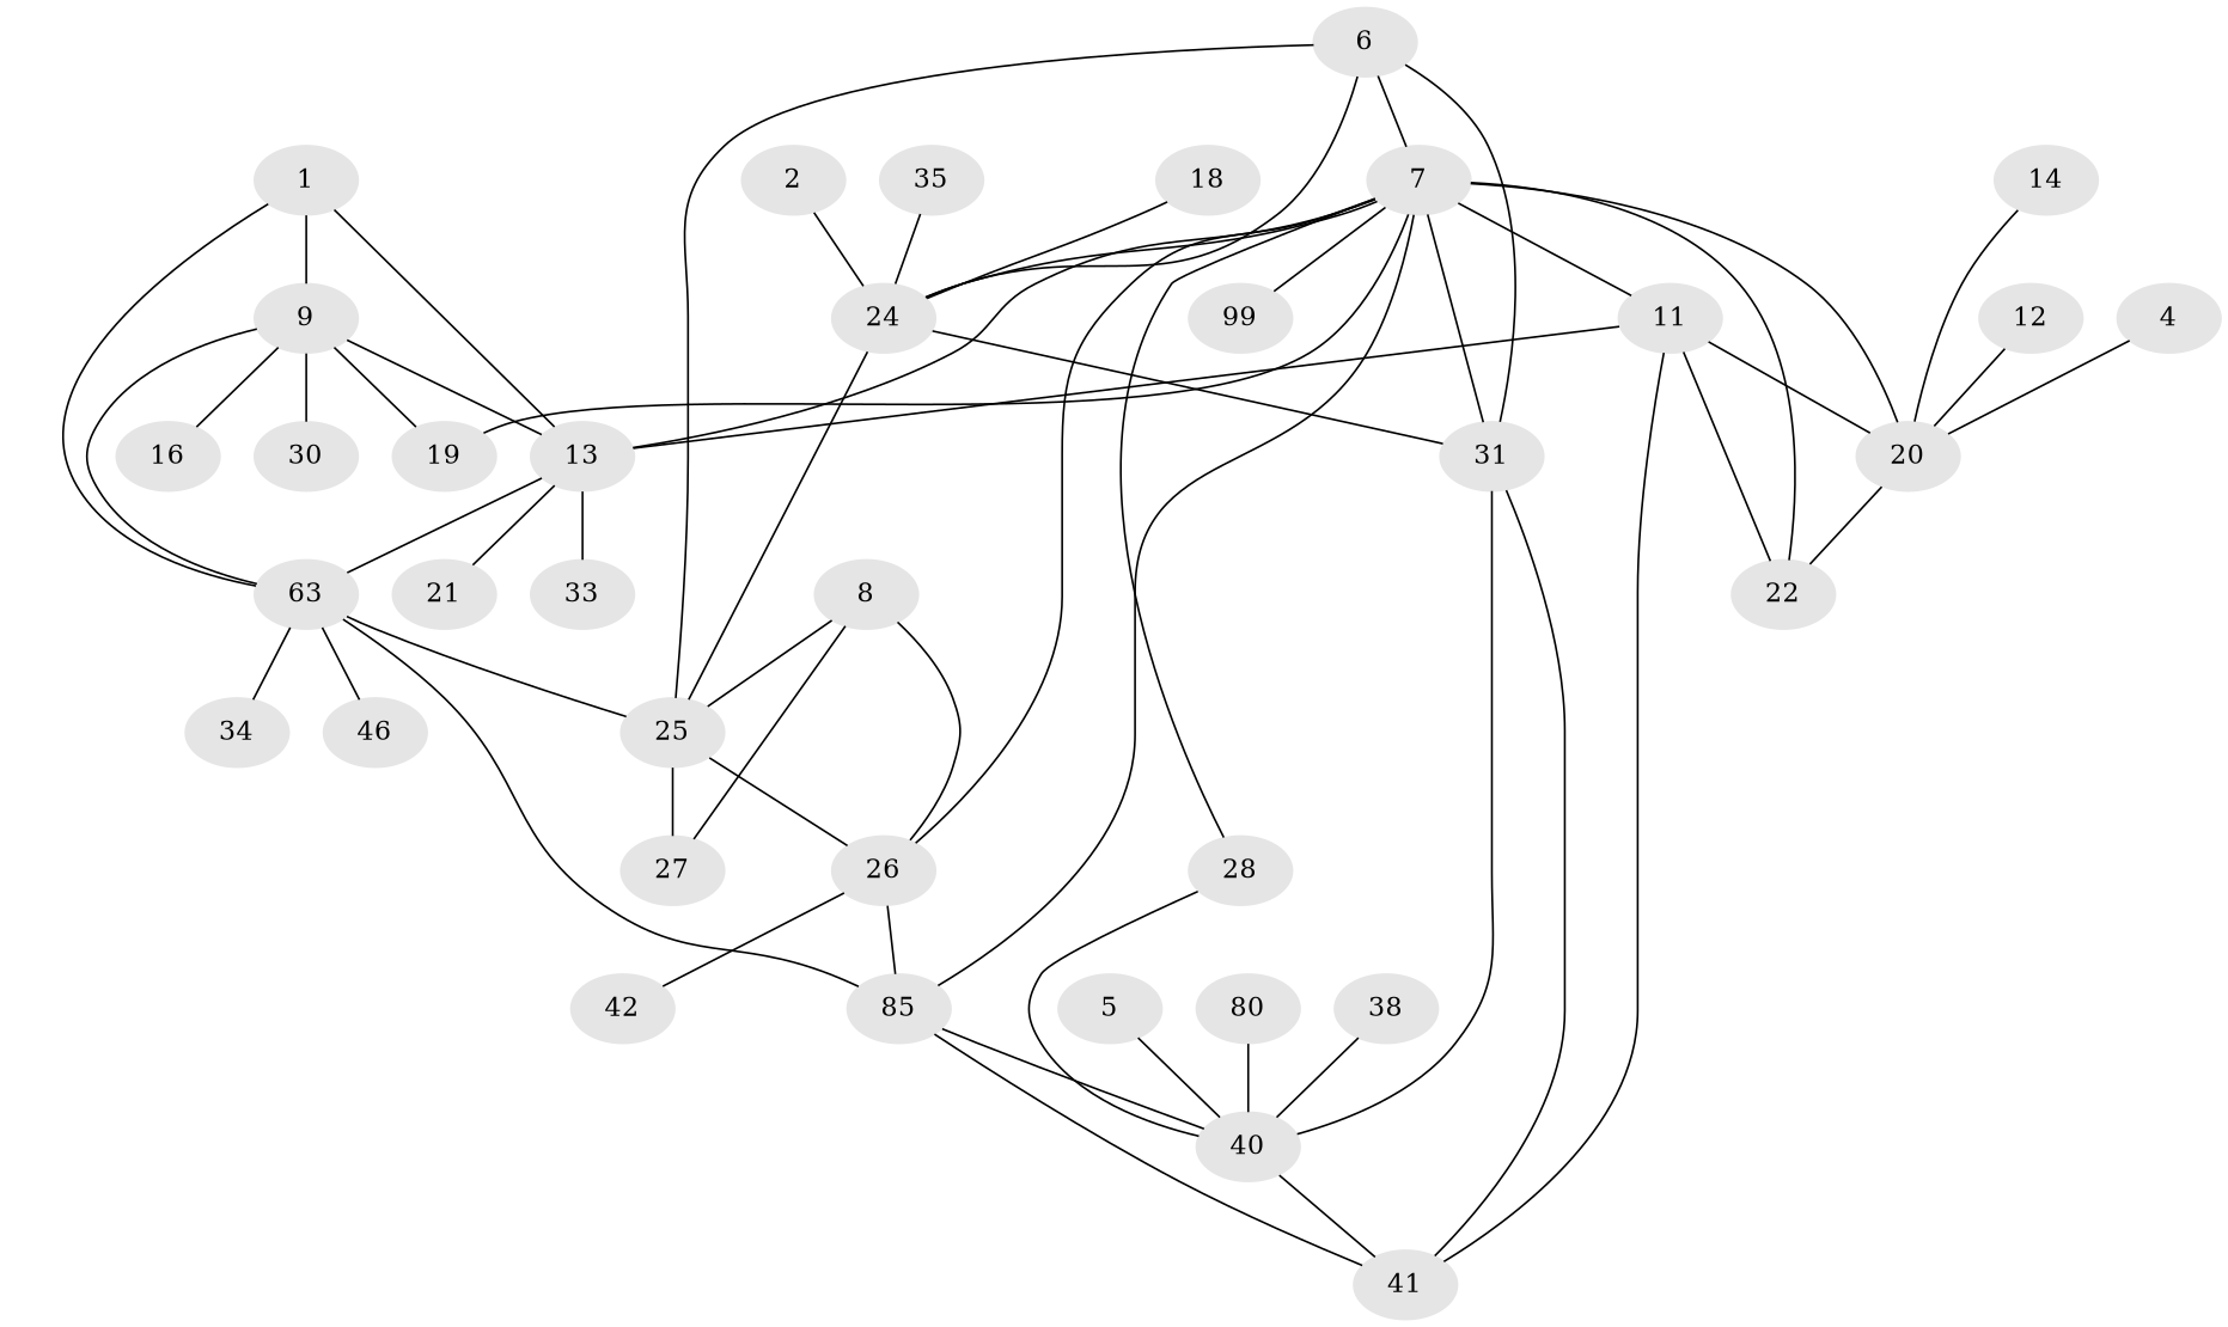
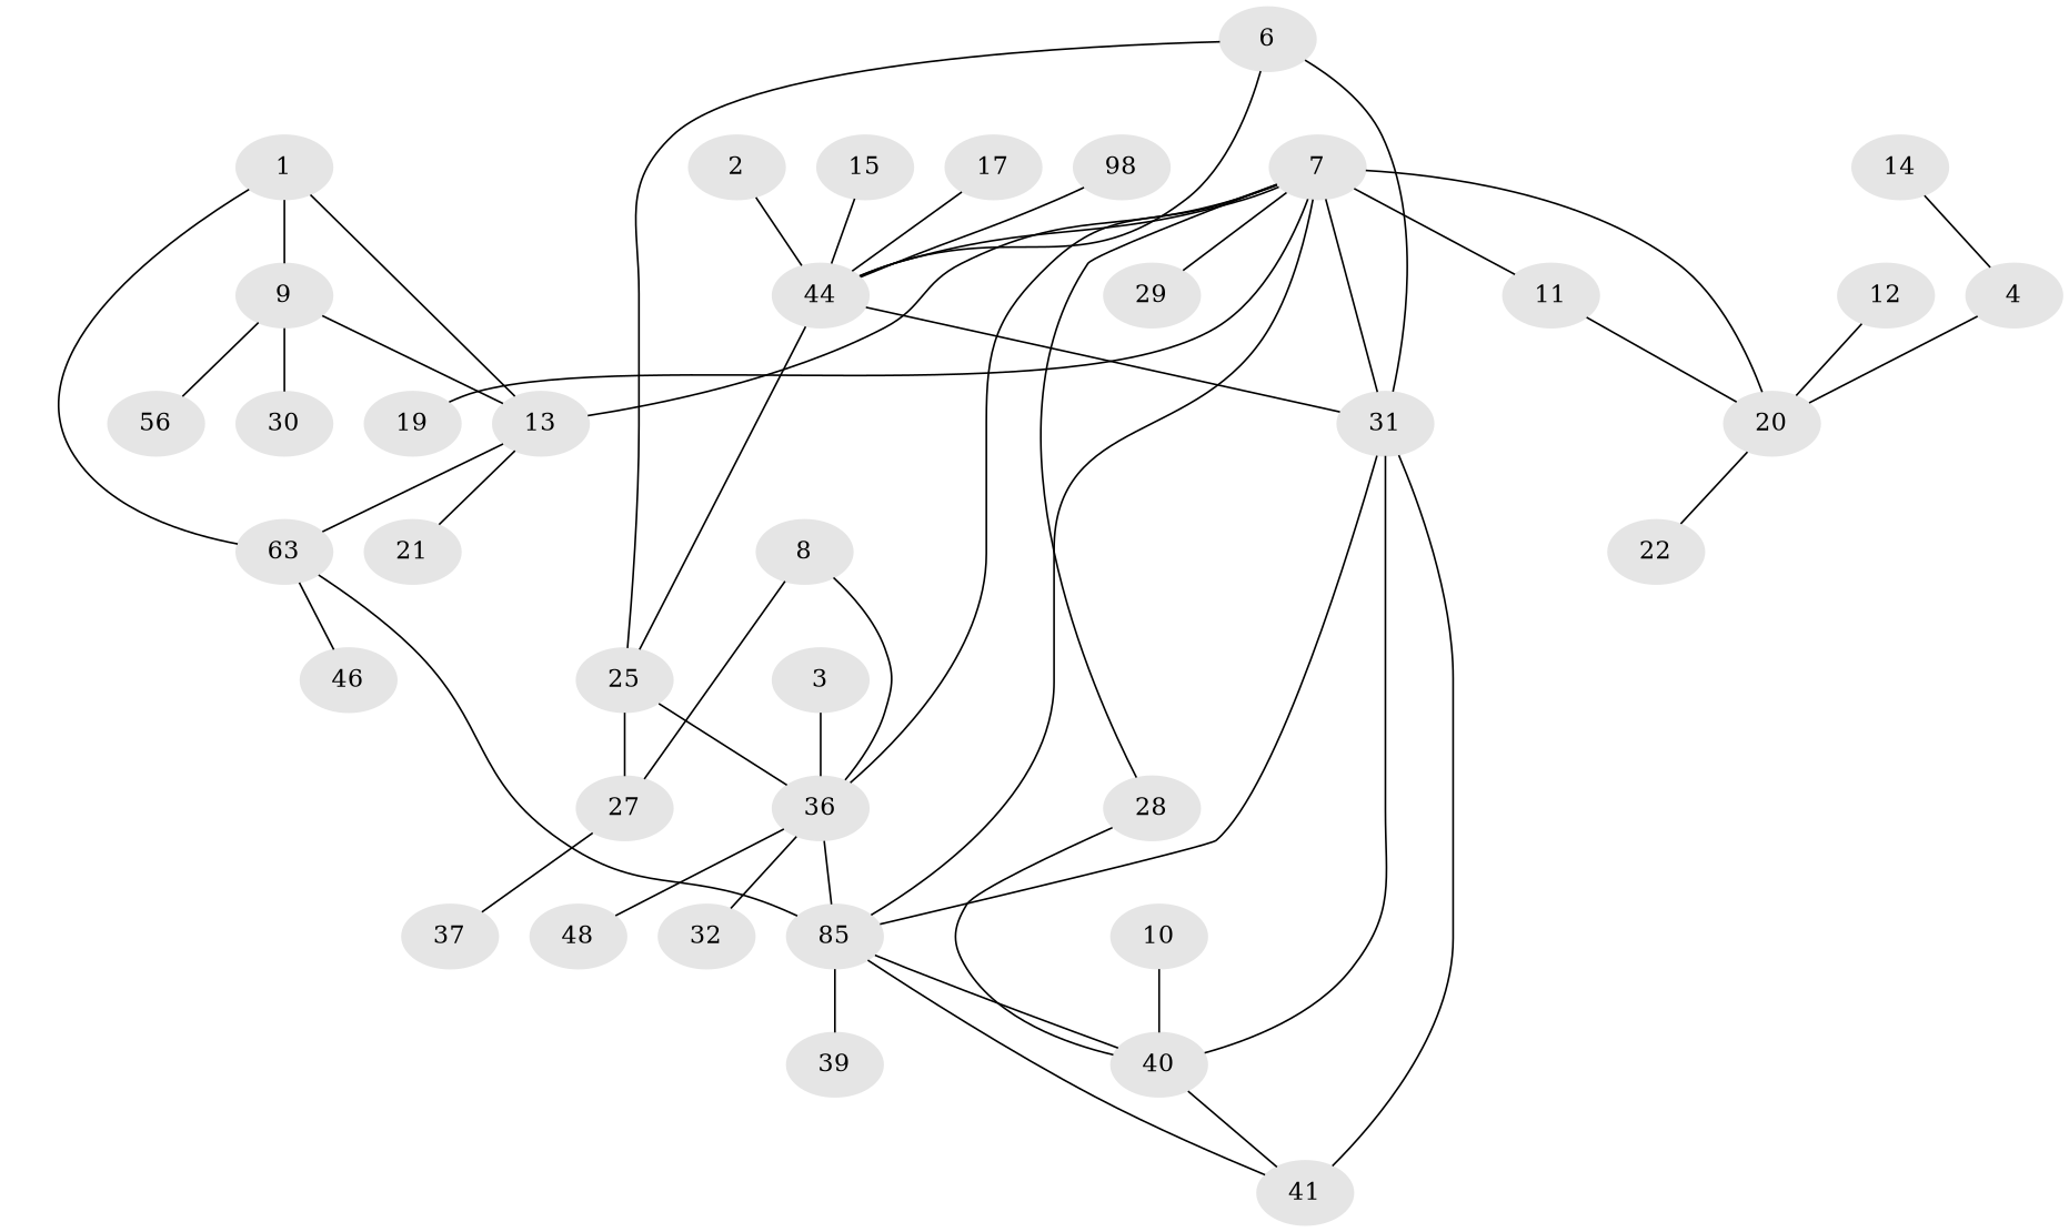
  graph {
    node [color=gray90 style=filled]
    edge [weight=1.0]
    1
    9
    13
    n4 [label=63]
    19
-   16
+   16 [label=56]
    30
    21
-   33
    25
    n11 [label=85]
-   34
    n13 [label=46]
    2
-   24
+   24 [label=44]
    31
-   26
-   42
+   3
+   26 [label=36]
+   32
+   42 [label=48]
    4
    20
    22
-   5
    40
    41
    6
    7
    11
    28
-   29 [label=99]
+   29
    27
+   39
    8
-   10 [label=80]
+   37
+   10
    12
    14
-   15 [label=35]
-   18
-   38
+   15
+   17
+   18 [label=98]
    1 -- 9
    1 -- 13
    1 -- n4
    9 -- 13
-   9 -- n4
-   9 -- 19
    9 -- 16
    9 -- 30
    13 -- n4
    13 -- 21
-   13 -- 33
-   n4 -- 25
    n4 -- n11
-   n4 -- 34
    n4 -- n13
    25 -- 26
    25 -- 27
    n11 -- 40
    n11 -- 41
+   n11 -- 39
    2 -- 24
    24 -- 25
    24 -- 31
+   31 -- n11
    31 -- 40
    31 -- 41
+   3 -- 26
    26 -- n11
+   26 -- 32
    26 -- 42
    4 -- 20
    20 -- 22
-   5 -- 40
    40 -- 41
    6 -- 25
    6 -- 24
    6 -- 31
-   6 -- 7
    7 -- 13
    7 -- 19
    7 -- n11
    7 -- 24
    7 -- 31 [weight=2.0]
    7 -- 26
    7 -- 20
-   7 -- 22
    7 -- 11
    7 -- 28
    7 -- 29
-   11 -- 13
    11 -- 20
-   11 -- 22
-   11 -- 41
    28 -- 40
-   8 -- 25
+   27 -- 37
    8 -- 26
    8 -- 27
    10 -- 40
    12 -- 20
-   14 -- 20
+   14 -- 4
    15 -- 24
+   17 -- 24
    18 -- 24
-   38 -- 40
  }
